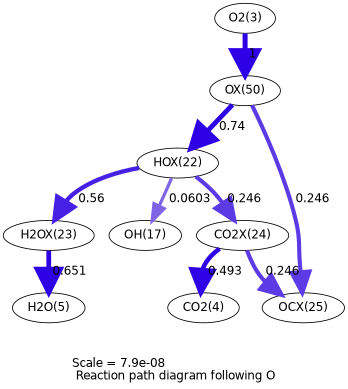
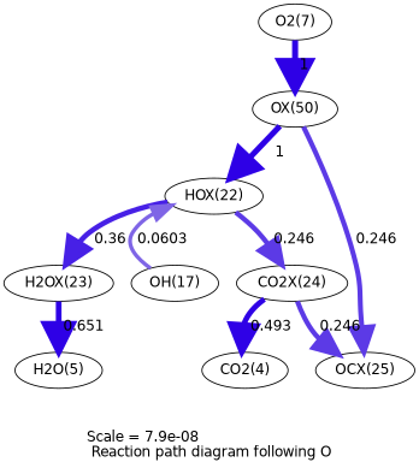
  digraph {
    fontname=Helvetica
    label="Scale = 7.9e-08\l Reaction path diagram following O"
    node [fontname=Helvetica]
    edge [arrowsize=2.47 color="0.7, 0.746, 0.9" fontname=Helvetica penwidth=4.94]
-   n1 [label="O2(3)"]
+   n1 [label="O2(7)"]
    n2 [label="OX(50)"]
    n3 [label="HOX(22)"]
    n4 [label="OCX(25)"]
    n5 [label="OH(17)"]
    n6 [label="H2OX(23)"]
    n7 [label="CO2X(24)"]
    n8 [label="H2O(5)"]
    n9 [label="CO2(4)"]
    n1 -> n2 [arrowsize=3 color="0.7, 1.5, 0.9" label=" 1" penwidth=6]
-   n2 -> n3 [arrowsize=2.89 color="0.7, 1.24, 0.9" label=" 0.74" penwidth=5.77]
+   n2 -> n3 [arrowsize=2.89 color="0.7, 1.24, 0.9" label=" 1" penwidth=5.77]
    n2 -> n4 [label=" 0.246"]
-   n3 -> n5 [arrowsize=1.94 color="0.7, 0.56, 0.9" label=" 0.0603" penwidth=3.88]
-   n3 -> n6 [arrowsize=2.61 color="0.7, 0.86, 0.9" label=" 0.56" penwidth=5.23]
+   n5 -> n3 [arrowsize=1.94 color="0.7, 0.56, 0.9" label=" 0.0603" penwidth=3.88]
+   n3 -> n6 [arrowsize=2.61 color="0.7, 0.86, 0.9" label=" 0.36" penwidth=5.23]
    n3 -> n7 [label=" 0.246"]
    n6 -> n8 [arrowsize=2.84 color="0.7, 1.15, 0.9" label=" 0.651" penwidth=5.68]
    n7 -> n4 [label=" 0.246"]
    n7 -> n9 [arrowsize=2.73 color="0.7, 0.993, 0.9" label=" 0.493" penwidth=5.47]
  }
